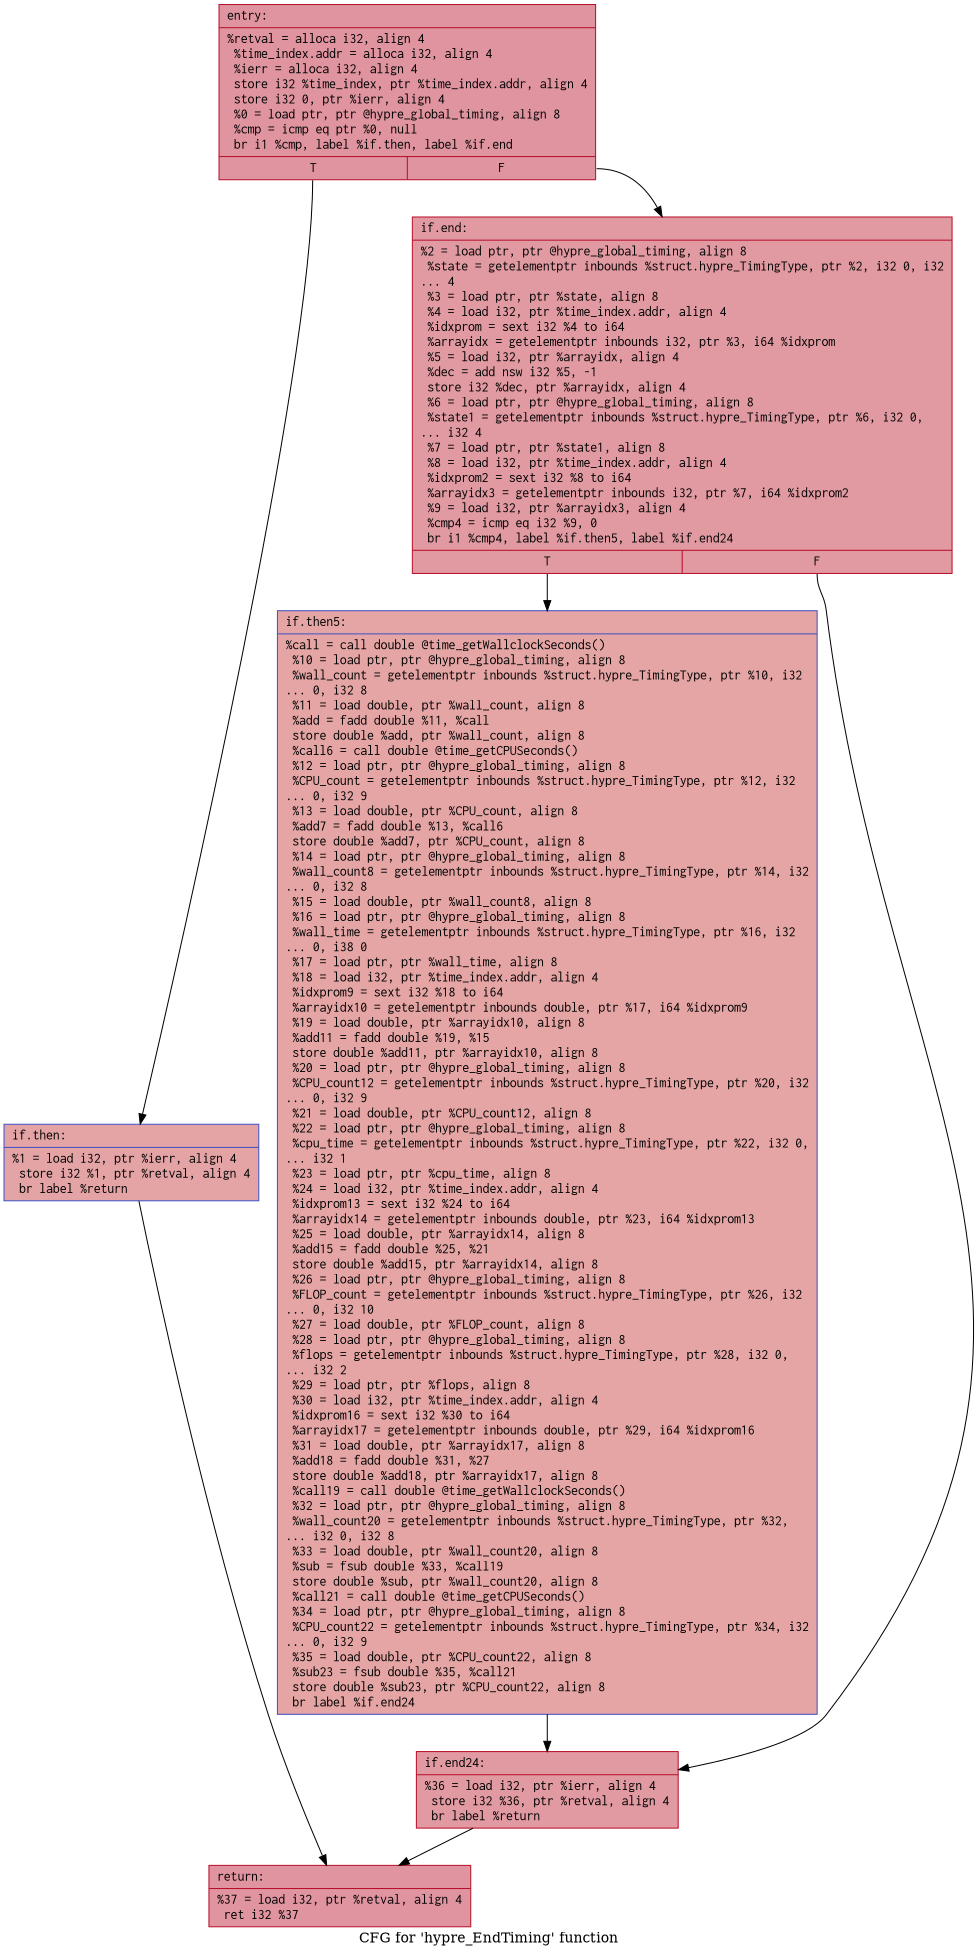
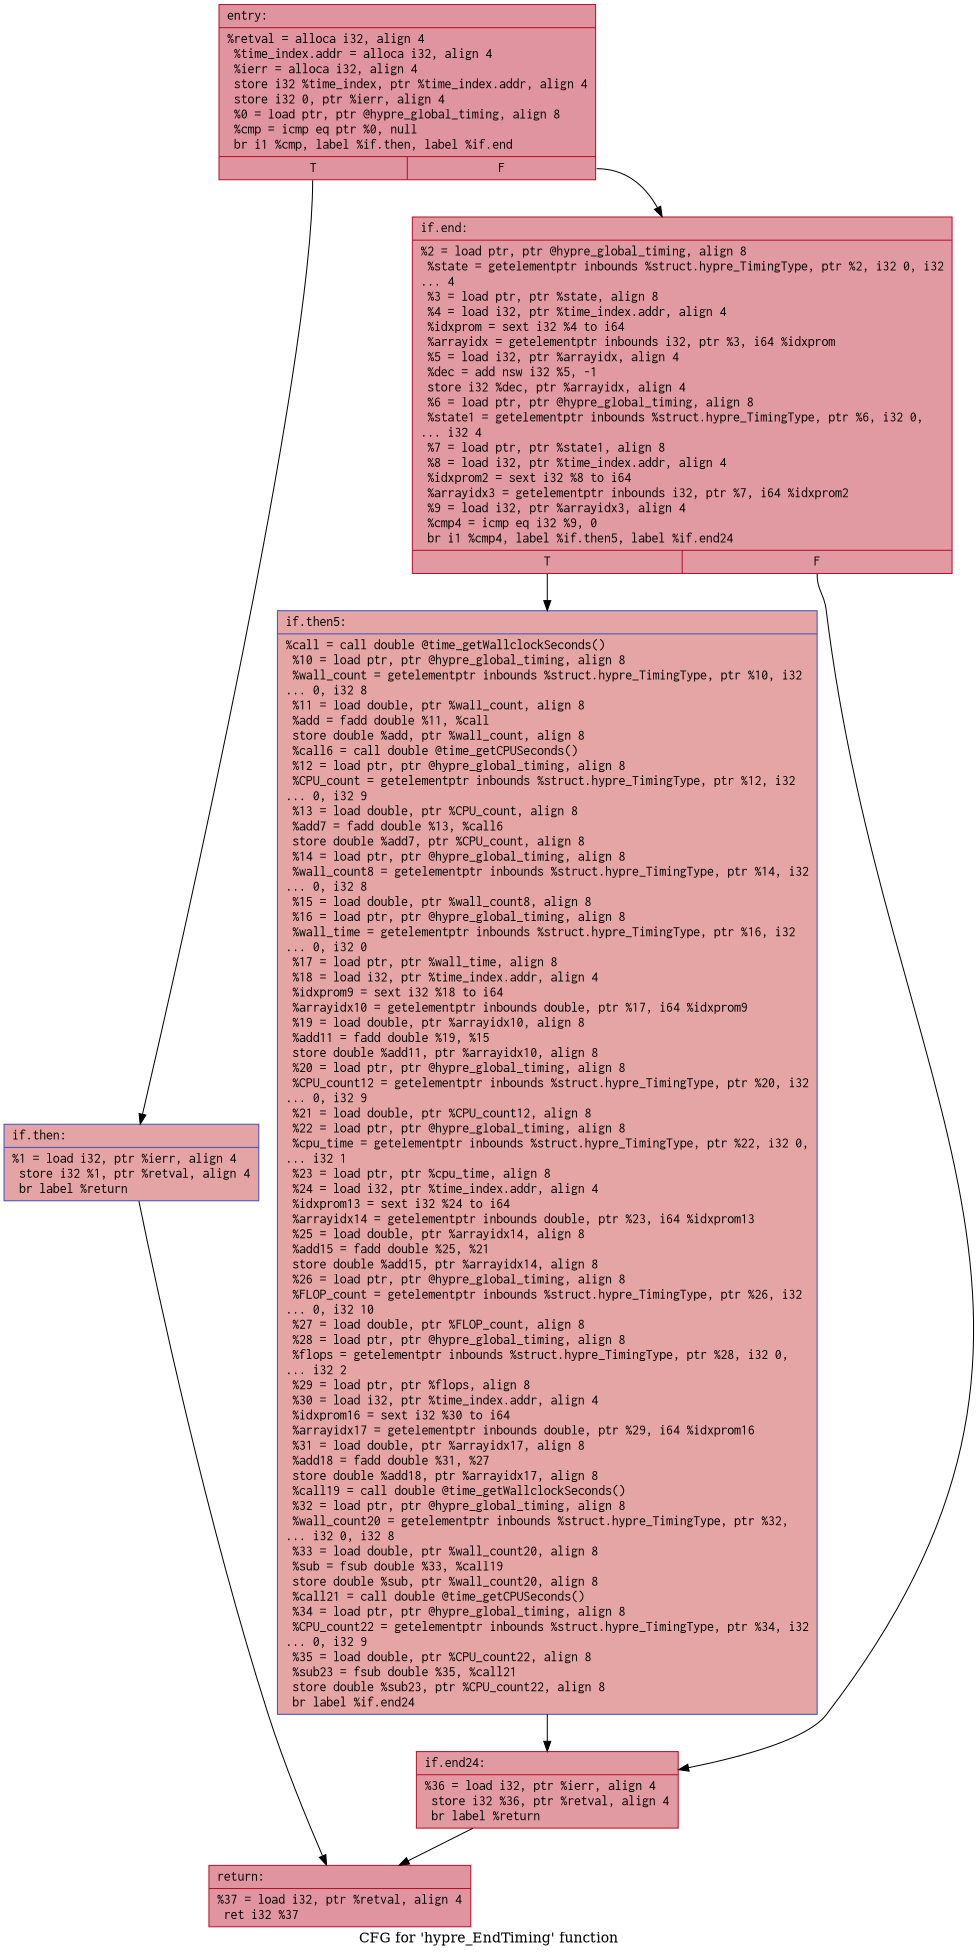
  digraph {
    label="CFG for 'hypre_EndTiming' function"
    node [color="#b70d28ff" fillcolor="#b70d2870" fontname=Courier shape=record style=filled]
    n1 [label="{entry:\l|  %retval = alloca i32, align 4\l  %time_index.addr = alloca i32, align 4\l  %ierr = alloca i32, align 4\l  store i32 %time_index, ptr %time_index.addr, align 4\l  store i32 0, ptr %ierr, align 4\l  %0 = load ptr, ptr @hypre_global_timing, align 8\l  %cmp = icmp eq ptr %0, null\l  br i1 %cmp, label %if.then, label %if.end\l|{<s0>T|<s1>F}}"]
    n2 [color="#3d50c3ff" fillcolor="#c32e3170" label="{if.then:\l|  %1 = load i32, ptr %ierr, align 4\l  store i32 %1, ptr %retval, align 4\l  br label %return\l}"]
    n3 [fillcolor="#bb1b2c70" label="{if.end:\l|  %2 = load ptr, ptr @hypre_global_timing, align 8\l  %state = getelementptr inbounds %struct.hypre_TimingType, ptr %2, i32 0, i32\l... 4\l  %3 = load ptr, ptr %state, align 8\l  %4 = load i32, ptr %time_index.addr, align 4\l  %idxprom = sext i32 %4 to i64\l  %arrayidx = getelementptr inbounds i32, ptr %3, i64 %idxprom\l  %5 = load i32, ptr %arrayidx, align 4\l  %dec = add nsw i32 %5, -1\l  store i32 %dec, ptr %arrayidx, align 4\l  %6 = load ptr, ptr @hypre_global_timing, align 8\l  %state1 = getelementptr inbounds %struct.hypre_TimingType, ptr %6, i32 0,\l... i32 4\l  %7 = load ptr, ptr %state1, align 8\l  %8 = load i32, ptr %time_index.addr, align 4\l  %idxprom2 = sext i32 %8 to i64\l  %arrayidx3 = getelementptr inbounds i32, ptr %7, i64 %idxprom2\l  %9 = load i32, ptr %arrayidx3, align 4\l  %cmp4 = icmp eq i32 %9, 0\l  br i1 %cmp4, label %if.then5, label %if.end24\l|{<s0>T|<s1>F}}"]
    n4 [label="{return:\l|  %37 = load i32, ptr %retval, align 4\l  ret i32 %37\l}"]
-   n5 [color="#3d50c3ff" fillcolor="#c5333470" label="{if.then5:\l|  %call = call double @time_getWallclockSeconds()\l  %10 = load ptr, ptr @hypre_global_timing, align 8\l  %wall_count = getelementptr inbounds %struct.hypre_TimingType, ptr %10, i32\l... 0, i32 8\l  %11 = load double, ptr %wall_count, align 8\l  %add = fadd double %11, %call\l  store double %add, ptr %wall_count, align 8\l  %call6 = call double @time_getCPUSeconds()\l  %12 = load ptr, ptr @hypre_global_timing, align 8\l  %CPU_count = getelementptr inbounds %struct.hypre_TimingType, ptr %12, i32\l... 0, i32 9\l  %13 = load double, ptr %CPU_count, align 8\l  %add7 = fadd double %13, %call6\l  store double %add7, ptr %CPU_count, align 8\l  %14 = load ptr, ptr @hypre_global_timing, align 8\l  %wall_count8 = getelementptr inbounds %struct.hypre_TimingType, ptr %14, i32\l... 0, i32 8\l  %15 = load double, ptr %wall_count8, align 8\l  %16 = load ptr, ptr @hypre_global_timing, align 8\l  %wall_time = getelementptr inbounds %struct.hypre_TimingType, ptr %16, i32\l... 0, i38 0\l  %17 = load ptr, ptr %wall_time, align 8\l  %18 = load i32, ptr %time_index.addr, align 4\l  %idxprom9 = sext i32 %18 to i64\l  %arrayidx10 = getelementptr inbounds double, ptr %17, i64 %idxprom9\l  %19 = load double, ptr %arrayidx10, align 8\l  %add11 = fadd double %19, %15\l  store double %add11, ptr %arrayidx10, align 8\l  %20 = load ptr, ptr @hypre_global_timing, align 8\l  %CPU_count12 = getelementptr inbounds %struct.hypre_TimingType, ptr %20, i32\l... 0, i32 9\l  %21 = load double, ptr %CPU_count12, align 8\l  %22 = load ptr, ptr @hypre_global_timing, align 8\l  %cpu_time = getelementptr inbounds %struct.hypre_TimingType, ptr %22, i32 0,\l... i32 1\l  %23 = load ptr, ptr %cpu_time, align 8\l  %24 = load i32, ptr %time_index.addr, align 4\l  %idxprom13 = sext i32 %24 to i64\l  %arrayidx14 = getelementptr inbounds double, ptr %23, i64 %idxprom13\l  %25 = load double, ptr %arrayidx14, align 8\l  %add15 = fadd double %25, %21\l  store double %add15, ptr %arrayidx14, align 8\l  %26 = load ptr, ptr @hypre_global_timing, align 8\l  %FLOP_count = getelementptr inbounds %struct.hypre_TimingType, ptr %26, i32\l... 0, i32 10\l  %27 = load double, ptr %FLOP_count, align 8\l  %28 = load ptr, ptr @hypre_global_timing, align 8\l  %flops = getelementptr inbounds %struct.hypre_TimingType, ptr %28, i32 0,\l... i32 2\l  %29 = load ptr, ptr %flops, align 8\l  %30 = load i32, ptr %time_index.addr, align 4\l  %idxprom16 = sext i32 %30 to i64\l  %arrayidx17 = getelementptr inbounds double, ptr %29, i64 %idxprom16\l  %31 = load double, ptr %arrayidx17, align 8\l  %add18 = fadd double %31, %27\l  store double %add18, ptr %arrayidx17, align 8\l  %call19 = call double @time_getWallclockSeconds()\l  %32 = load ptr, ptr @hypre_global_timing, align 8\l  %wall_count20 = getelementptr inbounds %struct.hypre_TimingType, ptr %32,\l... i32 0, i32 8\l  %33 = load double, ptr %wall_count20, align 8\l  %sub = fsub double %33, %call19\l  store double %sub, ptr %wall_count20, align 8\l  %call21 = call double @time_getCPUSeconds()\l  %34 = load ptr, ptr @hypre_global_timing, align 8\l  %CPU_count22 = getelementptr inbounds %struct.hypre_TimingType, ptr %34, i32\l... 0, i32 9\l  %35 = load double, ptr %CPU_count22, align 8\l  %sub23 = fsub double %35, %call21\l  store double %sub23, ptr %CPU_count22, align 8\l  br label %if.end24\l}"]
+   n5 [color="#3d50c3ff" fillcolor="#c5333470" label="{if.then5:\l|  %call = call double @time_getWallclockSeconds()\l  %10 = load ptr, ptr @hypre_global_timing, align 8\l  %wall_count = getelementptr inbounds %struct.hypre_TimingType, ptr %10, i32\l... 0, i32 8\l  %11 = load double, ptr %wall_count, align 8\l  %add = fadd double %11, %call\l  store double %add, ptr %wall_count, align 8\l  %call6 = call double @time_getCPUSeconds()\l  %12 = load ptr, ptr @hypre_global_timing, align 8\l  %CPU_count = getelementptr inbounds %struct.hypre_TimingType, ptr %12, i32\l... 0, i32 9\l  %13 = load double, ptr %CPU_count, align 8\l  %add7 = fadd double %13, %call6\l  store double %add7, ptr %CPU_count, align 8\l  %14 = load ptr, ptr @hypre_global_timing, align 8\l  %wall_count8 = getelementptr inbounds %struct.hypre_TimingType, ptr %14, i32\l... 0, i32 8\l  %15 = load double, ptr %wall_count8, align 8\l  %16 = load ptr, ptr @hypre_global_timing, align 8\l  %wall_time = getelementptr inbounds %struct.hypre_TimingType, ptr %16, i32\l... 0, i32 0\l  %17 = load ptr, ptr %wall_time, align 8\l  %18 = load i32, ptr %time_index.addr, align 4\l  %idxprom9 = sext i32 %18 to i64\l  %arrayidx10 = getelementptr inbounds double, ptr %17, i64 %idxprom9\l  %19 = load double, ptr %arrayidx10, align 8\l  %add11 = fadd double %19, %15\l  store double %add11, ptr %arrayidx10, align 8\l  %20 = load ptr, ptr @hypre_global_timing, align 8\l  %CPU_count12 = getelementptr inbounds %struct.hypre_TimingType, ptr %20, i32\l... 0, i32 9\l  %21 = load double, ptr %CPU_count12, align 8\l  %22 = load ptr, ptr @hypre_global_timing, align 8\l  %cpu_time = getelementptr inbounds %struct.hypre_TimingType, ptr %22, i32 0,\l... i32 1\l  %23 = load ptr, ptr %cpu_time, align 8\l  %24 = load i32, ptr %time_index.addr, align 4\l  %idxprom13 = sext i32 %24 to i64\l  %arrayidx14 = getelementptr inbounds double, ptr %23, i64 %idxprom13\l  %25 = load double, ptr %arrayidx14, align 8\l  %add15 = fadd double %25, %21\l  store double %add15, ptr %arrayidx14, align 8\l  %26 = load ptr, ptr @hypre_global_timing, align 8\l  %FLOP_count = getelementptr inbounds %struct.hypre_TimingType, ptr %26, i32\l... 0, i32 10\l  %27 = load double, ptr %FLOP_count, align 8\l  %28 = load ptr, ptr @hypre_global_timing, align 8\l  %flops = getelementptr inbounds %struct.hypre_TimingType, ptr %28, i32 0,\l... i32 2\l  %29 = load ptr, ptr %flops, align 8\l  %30 = load i32, ptr %time_index.addr, align 4\l  %idxprom16 = sext i32 %30 to i64\l  %arrayidx17 = getelementptr inbounds double, ptr %29, i64 %idxprom16\l  %31 = load double, ptr %arrayidx17, align 8\l  %add18 = fadd double %31, %27\l  store double %add18, ptr %arrayidx17, align 8\l  %call19 = call double @time_getWallclockSeconds()\l  %32 = load ptr, ptr @hypre_global_timing, align 8\l  %wall_count20 = getelementptr inbounds %struct.hypre_TimingType, ptr %32,\l... i32 0, i32 8\l  %33 = load double, ptr %wall_count20, align 8\l  %sub = fsub double %33, %call19\l  store double %sub, ptr %wall_count20, align 8\l  %call21 = call double @time_getCPUSeconds()\l  %34 = load ptr, ptr @hypre_global_timing, align 8\l  %CPU_count22 = getelementptr inbounds %struct.hypre_TimingType, ptr %34, i32\l... 0, i32 9\l  %35 = load double, ptr %CPU_count22, align 8\l  %sub23 = fsub double %35, %call21\l  store double %sub23, ptr %CPU_count22, align 8\l  br label %if.end24\l}"]
    n6 [fillcolor="#bb1b2c70" label="{if.end24:\l|  %36 = load i32, ptr %ierr, align 4\l  store i32 %36, ptr %retval, align 4\l  br label %return\l}"]
    n1 -> n2 [tailport=s0]
    n1 -> n3 [tailport=s1]
    n2 -> n4
    n3 -> n5 [tailport=s0]
    n3 -> n6 [tailport=s1]
    n5 -> n6
    n6 -> n4
  }
